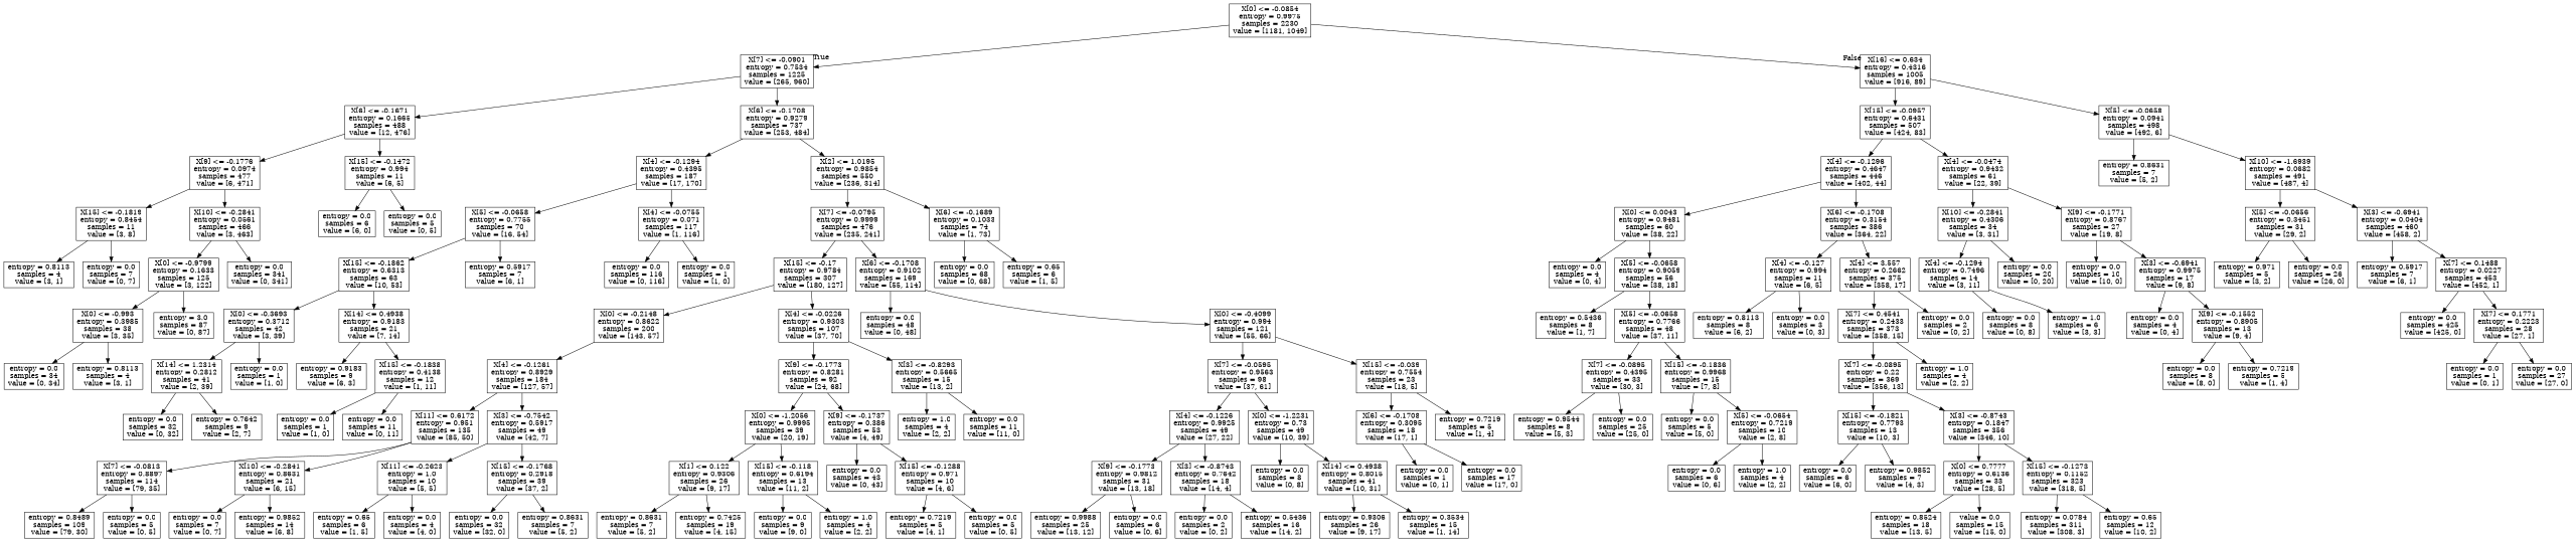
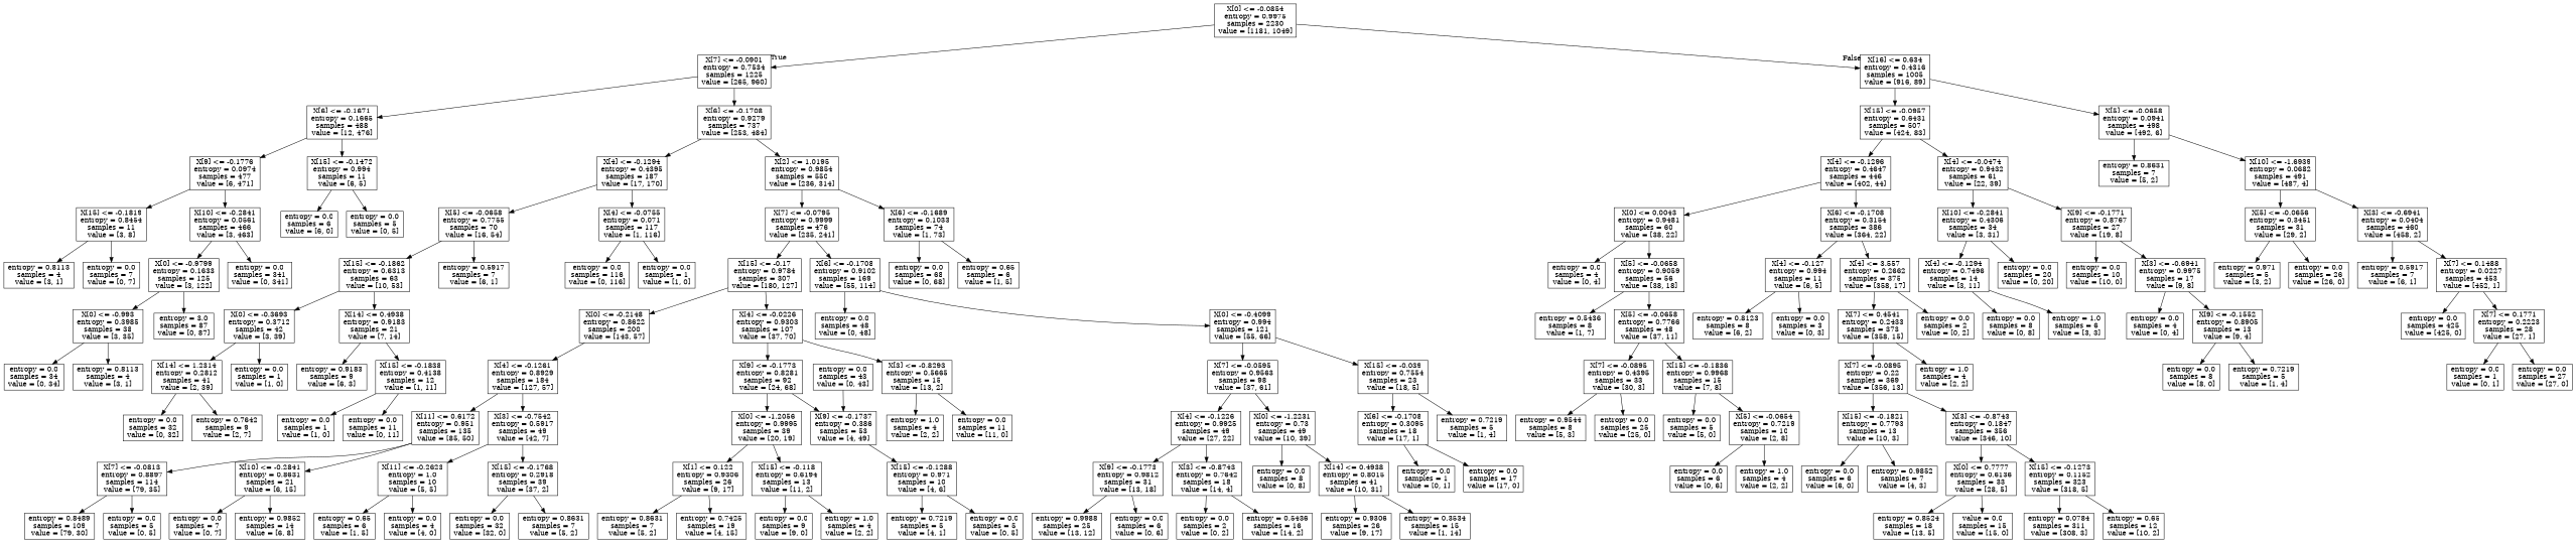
  digraph {
    node [shape=box]
    n1 [label="X[0] <= -0.0854\nentropy = 0.9975\nsamples = 2230\nvalue = [1181, 1049]"]
    n2 [label="X[7] <= -0.0901\nentropy = 0.7534\nsamples = 1225\nvalue = [265, 960]"]
    n3 [label="X[16] <= 0.634\nentropy = 0.4316\nsamples = 1005\nvalue = [916, 89]"]
    n4 [label="X[6] <= -0.1671\nentropy = 0.1665\nsamples = 488\nvalue = [12, 476]"]
    n5 [label="X[6] <= -0.1708\nentropy = 0.9279\nsamples = 737\nvalue = [253, 484]"]
    n6 [label="X[15] <= -0.0957\nentropy = 0.6431\nsamples = 507\nvalue = [424, 83]"]
    n7 [label="X[5] <= -0.0658\nentropy = 0.0941\nsamples = 498\nvalue = [492, 6]"]
    n8 [label="X[9] <= -0.1776\nentropy = 0.0974\nsamples = 477\nvalue = [6, 471]"]
    n9 [label="X[15] <= -0.1472\nentropy = 0.994\nsamples = 11\nvalue = [6, 5]"]
    n10 [label="X[4] <= -0.1294\nentropy = 0.4395\nsamples = 187\nvalue = [17, 170]"]
    n11 [label="X[2] <= 1.0195\nentropy = 0.9854\nsamples = 550\nvalue = [236, 314]"]
    n12 [label="X[15] <= -0.1819\nentropy = 0.8454\nsamples = 11\nvalue = [3, 8]"]
    n13 [label="X[10] <= -0.2841\nentropy = 0.0561\nsamples = 466\nvalue = [3, 463]"]
    n14 [label="entropy = 0.0\nsamples = 6\nvalue = [6, 0]"]
    n15 [label="entropy = 0.0\nsamples = 5\nvalue = [0, 5]"]
    n16 [label="entropy = 0.8113\nsamples = 4\nvalue = [3, 1]"]
    n17 [label="entropy = 0.0\nsamples = 7\nvalue = [0, 7]"]
    n18 [label="X[0] <= -0.9799\nentropy = 0.1633\nsamples = 125\nvalue = [3, 122]"]
    n19 [label="entropy = 0.0\nsamples = 341\nvalue = [0, 341]"]
    n20 [label="X[0] <= -0.993\nentropy = 0.3985\nsamples = 38\nvalue = [3, 35]"]
    n21 [label="entropy = 3.0\nsamples = 87\nvalue = [0, 87]"]
    n22 [label="entropy = 0.0\nsamples = 34\nvalue = [0, 34]"]
    n23 [label="entropy = 0.8113\nsamples = 4\nvalue = [3, 1]"]
    n24 [label="X[5] <= -0.0658\nentropy = 0.7755\nsamples = 70\nvalue = [16, 54]"]
    n25 [label="X[4] <= -0.0755\nentropy = 0.071\nsamples = 117\nvalue = [1, 116]"]
    n26 [label="X[7] <= -0.0795\nentropy = 0.9999\nsamples = 476\nvalue = [235, 241]"]
    n27 [label="X[6] <= -0.1689\nentropy = 0.1033\nsamples = 74\nvalue = [1, 73]"]
    n28 [label="X[15] <= -0.1862\nentropy = 0.6313\nsamples = 63\nvalue = [10, 53]"]
    n29 [label="entropy = 0.5917\nsamples = 7\nvalue = [6, 1]"]
    n30 [label="entropy = 0.0\nsamples = 116\nvalue = [0, 116]"]
    n31 [label="entropy = 0.0\nsamples = 1\nvalue = [1, 0]"]
    n32 [label="X[0] <= -0.3693\nentropy = 0.3712\nsamples = 42\nvalue = [3, 39]"]
    n33 [label="X[14] <= 0.4938\nentropy = 0.9183\nsamples = 21\nvalue = [7, 14]"]
    n34 [label="X[14] <= 1.2314\nentropy = 0.2812\nsamples = 41\nvalue = [2, 39]"]
    n35 [label="entropy = 0.0\nsamples = 1\nvalue = [1, 0]"]
    n36 [label="entropy = 0.9183\nsamples = 9\nvalue = [6, 3]"]
    n37 [label="X[15] <= -0.1838\nentropy = 0.4138\nsamples = 12\nvalue = [1, 11]"]
    n38 [label="entropy = 0.0\nsamples = 32\nvalue = [0, 32]"]
    n39 [label="entropy = 0.7642\nsamples = 9\nvalue = [2, 7]"]
    n40 [label="entropy = 0.0\nsamples = 1\nvalue = [1, 0]"]
    n41 [label="entropy = 0.0\nsamples = 11\nvalue = [0, 11]"]
    n42 [label="X[15] <= -0.17\nentropy = 0.9784\nsamples = 307\nvalue = [180, 127]"]
    n43 [label="X[6] <= -0.1708\nentropy = 0.9102\nsamples = 169\nvalue = [55, 114]"]
    n44 [label="entropy = 0.0\nsamples = 68\nvalue = [0, 68]"]
    n45 [label="entropy = 0.65\nsamples = 6\nvalue = [1, 5]"]
    n46 [label="X[0] <= -0.2148\nentropy = 0.8622\nsamples = 200\nvalue = [143, 57]"]
    n47 [label="X[4] <= -0.0226\nentropy = 0.9303\nsamples = 107\nvalue = [37, 70]"]
    n48 [label="entropy = 0.0\nsamples = 48\nvalue = [0, 48]"]
    n49 [label="X[0] <= -0.4099\nentropy = 0.994\nsamples = 121\nvalue = [55, 66]"]
    n50 [label="X[4] <= -0.1261\nentropy = 0.8929\nsamples = 184\nvalue = [127, 57]"]
    n51 [label="X[9] <= -0.1773\nentropy = 0.8281\nsamples = 92\nvalue = [24, 68]"]
    n52 [label="X[3] <= -0.8293\nentropy = 0.5665\nsamples = 15\nvalue = [13, 2]"]
    n53 [label="X[11] <= 0.6172\nentropy = 0.951\nsamples = 135\nvalue = [85, 50]"]
    n54 [label="X[3] <= -0.7542\nentropy = 0.5917\nsamples = 49\nvalue = [42, 7]"]
    n55 [label="X[7] <= -0.0813\nentropy = 0.8897\nsamples = 114\nvalue = [79, 35]"]
    n56 [label="X[10] <= -0.2841\nentropy = 0.8631\nsamples = 21\nvalue = [6, 15]"]
    n57 [label="X[11] <= -0.2623\nentropy = 1.0\nsamples = 10\nvalue = [5, 5]"]
    n58 [label="X[15] <= -0.1768\nentropy = 0.2918\nsamples = 39\nvalue = [37, 2]"]
    n59 [label="entropy = 0.8489\nsamples = 109\nvalue = [79, 30]"]
    n60 [label="entropy = 0.0\nsamples = 5\nvalue = [0, 5]"]
    n61 [label="entropy = 0.0\nsamples = 7\nvalue = [0, 7]"]
    n62 [label="entropy = 0.9852\nsamples = 14\nvalue = [6, 8]"]
    n63 [label="entropy = 0.65\nsamples = 6\nvalue = [1, 5]"]
    n64 [label="entropy = 0.0\nsamples = 4\nvalue = [4, 0]"]
    n65 [label="entropy = 0.0\nsamples = 32\nvalue = [32, 0]"]
    n66 [label="entropy = 0.8631\nsamples = 7\nvalue = [5, 2]"]
    n67 [label="X[0] <= -1.2056\nentropy = 0.9995\nsamples = 39\nvalue = [20, 19]"]
    n68 [label="X[9] <= -0.1737\nentropy = 0.386\nsamples = 53\nvalue = [4, 49]"]
    n69 [label="entropy = 1.0\nsamples = 4\nvalue = [2, 2]"]
    n70 [label="entropy = 0.0\nsamples = 11\nvalue = [11, 0]"]
    n71 [label="X[1] <= 0.122\nentropy = 0.9306\nsamples = 26\nvalue = [9, 17]"]
    n72 [label="X[15] <= -0.118\nentropy = 0.6194\nsamples = 13\nvalue = [11, 2]"]
    n73 [label="entropy = 0.0\nsamples = 43\nvalue = [0, 43]"]
    n74 [label="X[15] <= -0.1288\nentropy = 0.971\nsamples = 10\nvalue = [4, 6]"]
    n75 [label="entropy = 0.8631\nsamples = 7\nvalue = [5, 2]"]
    n76 [label="entropy = 0.7425\nsamples = 19\nvalue = [4, 15]"]
    n77 [label="entropy = 0.0\nsamples = 9\nvalue = [9, 0]"]
    n78 [label="entropy = 1.0\nsamples = 4\nvalue = [2, 2]"]
    n79 [label="entropy = 0.7219\nsamples = 5\nvalue = [4, 1]"]
    n80 [label="entropy = 0.0\nsamples = 5\nvalue = [0, 5]"]
    n81 [label="X[7] <= -0.0595\nentropy = 0.9563\nsamples = 98\nvalue = [37, 61]"]
    n82 [label="X[15] <= -0.039\nentropy = 0.7554\nsamples = 23\nvalue = [18, 5]"]
    n83 [label="X[4] <= -0.1226\nentropy = 0.9925\nsamples = 49\nvalue = [27, 22]"]
    n84 [label="X[0] <= -1.2231\nentropy = 0.73\nsamples = 49\nvalue = [10, 39]"]
    n85 [label="X[6] <= -0.1708\nentropy = 0.3095\nsamples = 18\nvalue = [17, 1]"]
    n86 [label="entropy = 0.7219\nsamples = 5\nvalue = [1, 4]"]
    n87 [label="X[9] <= -0.1773\nentropy = 0.9812\nsamples = 31\nvalue = [13, 18]"]
    n88 [label="X[3] <= -0.8743\nentropy = 0.7642\nsamples = 18\nvalue = [14, 4]"]
    n89 [label="entropy = 0.0\nsamples = 8\nvalue = [0, 8]"]
    n90 [label="X[14] <= 0.4938\nentropy = 0.8015\nsamples = 41\nvalue = [10, 31]"]
    n91 [label="entropy = 0.9988\nsamples = 25\nvalue = [13, 12]"]
    n92 [label="entropy = 0.0\nsamples = 6\nvalue = [0, 6]"]
    n93 [label="entropy = 0.0\nsamples = 2\nvalue = [0, 2]"]
    n94 [label="entropy = 0.5436\nsamples = 16\nvalue = [14, 2]"]
    n95 [label="entropy = 0.9306\nsamples = 26\nvalue = [9, 17]"]
    n96 [label="entropy = 0.3534\nsamples = 15\nvalue = [1, 14]"]
    n97 [label="entropy = 0.0\nsamples = 1\nvalue = [0, 1]"]
    n98 [label="entropy = 0.0\nsamples = 17\nvalue = [17, 0]"]
    n99 [label="X[4] <= -0.1296\nentropy = 0.4647\nsamples = 446\nvalue = [402, 44]"]
    n100 [label="X[4] <= -0.0474\nentropy = 0.9432\nsamples = 61\nvalue = [22, 39]"]
    n101 [label="entropy = 0.8631\nsamples = 7\nvalue = [5, 2]"]
    n102 [label="X[10] <= -1.6939\nentropy = 0.0682\nsamples = 491\nvalue = [487, 4]"]
    n103 [label="X[0] <= 0.0043\nentropy = 0.9481\nsamples = 60\nvalue = [38, 22]"]
    n104 [label="X[6] <= -0.1708\nentropy = 0.3154\nsamples = 386\nvalue = [364, 22]"]
    n105 [label="X[10] <= -0.2841\nentropy = 0.4306\nsamples = 34\nvalue = [3, 31]"]
    n106 [label="X[9] <= -0.1771\nentropy = 0.8767\nsamples = 27\nvalue = [19, 8]"]
    n107 [label="entropy = 0.0\nsamples = 4\nvalue = [0, 4]"]
    n108 [label="X[5] <= -0.0658\nentropy = 0.9059\nsamples = 56\nvalue = [38, 18]"]
    n109 [label="X[4] <= -0.127\nentropy = 0.994\nsamples = 11\nvalue = [6, 5]"]
    n110 [label="X[4] <= 3.557\nentropy = 0.2662\nsamples = 375\nvalue = [358, 17]"]
    n111 [label="entropy = 0.5436\nsamples = 8\nvalue = [1, 7]"]
    n112 [label="X[5] <= -0.0658\nentropy = 0.7766\nsamples = 48\nvalue = [37, 11]"]
    n113 [label="X[7] <= -0.0895\nentropy = 0.4395\nsamples = 33\nvalue = [30, 3]"]
    n114 [label="X[15] <= -0.1836\nentropy = 0.9968\nsamples = 15\nvalue = [7, 8]"]
    n115 [label="entropy = 0.9544\nsamples = 8\nvalue = [5, 3]"]
    n116 [label="entropy = 0.0\nsamples = 25\nvalue = [25, 0]"]
    n117 [label="entropy = 0.0\nsamples = 5\nvalue = [5, 0]"]
    n118 [label="X[5] <= -0.0654\nentropy = 0.7219\nsamples = 10\nvalue = [2, 8]"]
    n119 [label="entropy = 0.0\nsamples = 6\nvalue = [0, 6]"]
    n120 [label="entropy = 1.0\nsamples = 4\nvalue = [2, 2]"]
-   n121 [label="entropy = 0.8113\nsamples = 8\nvalue = [6, 2]"]
+   n121 [label="entropy = 0.8123\nsamples = 8\nvalue = [6, 2]"]
    n122 [label="entropy = 0.0\nsamples = 3\nvalue = [0, 3]"]
    n123 [label="X[7] <= 0.4541\nentropy = 0.2433\nsamples = 373\nvalue = [358, 15]"]
    n124 [label="entropy = 0.0\nsamples = 2\nvalue = [0, 2]"]
    n125 [label="X[7] <= -0.0895\nentropy = 0.22\nsamples = 369\nvalue = [356, 13]"]
    n126 [label="entropy = 1.0\nsamples = 4\nvalue = [2, 2]"]
    n127 [label="X[15] <= -0.1821\nentropy = 0.7793\nsamples = 13\nvalue = [10, 3]"]
    n128 [label="X[3] <= -0.8743\nentropy = 0.1847\nsamples = 356\nvalue = [346, 10]"]
    n129 [label="entropy = 0.0\nsamples = 6\nvalue = [6, 0]"]
    n130 [label="entropy = 0.9852\nsamples = 7\nvalue = [4, 3]"]
    n131 [label="X[0] <= 0.7777\nentropy = 0.6136\nsamples = 33\nvalue = [28, 5]"]
    n132 [label="X[15] <= -0.1273\nentropy = 0.1152\nsamples = 323\nvalue = [318, 5]"]
    n133 [label="entropy = 0.8524\nsamples = 18\nvalue = [13, 5]"]
    n134 [label="value = 0.0\nsamples = 15\nvalue = [15, 0]"]
    n135 [label="entropy = 0.0784\nsamples = 311\nvalue = [308, 3]"]
    n136 [label="entropy = 0.65\nsamples = 12\nvalue = [10, 2]"]
    n137 [label="X[4] <= -0.1294\nentropy = 0.7496\nsamples = 14\nvalue = [3, 11]"]
    n138 [label="entropy = 0.0\nsamples = 20\nvalue = [0, 20]"]
    n139 [label="entropy = 0.0\nsamples = 10\nvalue = [10, 0]"]
    n140 [label="X[3] <= -0.6941\nentropy = 0.9975\nsamples = 17\nvalue = [9, 8]"]
    n141 [label="entropy = 0.0\nsamples = 8\nvalue = [0, 8]"]
    n142 [label="entropy = 1.0\nsamples = 6\nvalue = [3, 3]"]
    n143 [label="entropy = 0.0\nsamples = 4\nvalue = [0, 4]"]
    n144 [label="X[9] <= -0.1552\nentropy = 0.8905\nsamples = 13\nvalue = [9, 4]"]
    n145 [label="entropy = 0.0\nsamples = 8\nvalue = [8, 0]"]
    n146 [label="entropy = 0.7219\nsamples = 5\nvalue = [1, 4]"]
    n147 [label="X[5] <= -0.0656\nentropy = 0.3451\nsamples = 31\nvalue = [29, 2]"]
    n148 [label="X[3] <= -0.6941\nentropy = 0.0404\nsamples = 460\nvalue = [458, 2]"]
    n149 [label="entropy = 0.971\nsamples = 5\nvalue = [3, 2]"]
    n150 [label="entropy = 0.0\nsamples = 26\nvalue = [26, 0]"]
    n151 [label="entropy = 0.5917\nsamples = 7\nvalue = [6, 1]"]
    n152 [label="X[7] <= 0.1488\nentropy = 0.0227\nsamples = 453\nvalue = [452, 1]"]
    n153 [label="entropy = 0.0\nsamples = 425\nvalue = [425, 0]"]
    n154 [label="X[7] <= 0.1771\nentropy = 0.2223\nsamples = 28\nvalue = [27, 1]"]
    n155 [label="entropy = 0.0\nsamples = 1\nvalue = [0, 1]"]
    n156 [label="entropy = 0.0\nsamples = 27\nvalue = [27, 0]"]
    n1 -> n2 [headlabel=True labelangle=45 labeldistance=2.5]
    n1 -> n3 [headlabel=False labelangle=-45 labeldistance=2.5]
    n2 -> n4
    n2 -> n5
    n3 -> n6
    n3 -> n7
    n4 -> n8
    n4 -> n9
    n5 -> n10
    n5 -> n11
    n6 -> n99
    n6 -> n100
    n7 -> n101
    n7 -> n102
    n8 -> n12
    n8 -> n13
    n9 -> n14
    n9 -> n15
    n10 -> n24
    n10 -> n25
    n11 -> n26
    n11 -> n27
    n12 -> n16
    n12 -> n17
    n13 -> n18
    n13 -> n19
    n18 -> n20
    n18 -> n21
    n20 -> n22
    n20 -> n23
    n24 -> n28
    n24 -> n29
    n25 -> n30
    n25 -> n31
    n26 -> n42
    n26 -> n43
    n27 -> n44
    n27 -> n45
    n28 -> n32
    n28 -> n33
    n32 -> n34
    n32 -> n35
    n33 -> n36
    n33 -> n37
    n34 -> n38
    n34 -> n39
    n37 -> n40
    n37 -> n41
    n42 -> n46
    n42 -> n47
    n43 -> n48
    n43 -> n49
    n46 -> n50
    n47 -> n51
    n47 -> n52
    n49 -> n81
    n49 -> n82
    n50 -> n53
    n50 -> n54
    n51 -> n67
    n51 -> n68
    n52 -> n69
    n52 -> n70
    n53 -> n55
    n53 -> n56
    n54 -> n57
    n54 -> n58
    n55 -> n59
    n55 -> n60
    n56 -> n61
    n56 -> n62
    n57 -> n63
    n57 -> n64
    n58 -> n65
    n58 -> n66
    n67 -> n71
    n67 -> n72
-   n68 -> n73
+   n73 -> n68
    n68 -> n74
    n71 -> n75
    n71 -> n76
    n72 -> n77
    n72 -> n78
    n74 -> n79
    n74 -> n80
    n81 -> n83
    n81 -> n84
    n82 -> n85
    n82 -> n86
    n83 -> n87
    n83 -> n88
    n84 -> n89
    n84 -> n90
    n85 -> n97
    n85 -> n98
    n87 -> n91
    n87 -> n92
    n88 -> n93
    n88 -> n94
    n90 -> n95
    n90 -> n96
    n99 -> n103
    n99 -> n104
    n100 -> n105
    n100 -> n106
    n102 -> n147
    n102 -> n148
    n103 -> n107
    n103 -> n108
    n104 -> n109
    n104 -> n110
    n105 -> n137
    n105 -> n138
    n106 -> n139
    n106 -> n140
    n108 -> n111
    n108 -> n112
    n109 -> n121
    n109 -> n122
    n110 -> n123
    n110 -> n124
    n112 -> n113
    n112 -> n114
    n113 -> n115
    n113 -> n116
    n114 -> n117
    n114 -> n118
    n118 -> n119
    n118 -> n120
    n123 -> n125
    n123 -> n126
    n125 -> n127
    n125 -> n128
    n127 -> n129
    n127 -> n130
    n128 -> n131
    n128 -> n132
    n131 -> n133
    n131 -> n134
    n132 -> n135
    n132 -> n136
    n137 -> n141
    n137 -> n142
    n140 -> n143
    n140 -> n144
    n144 -> n145
    n144 -> n146
    n147 -> n149
    n147 -> n150
    n148 -> n151
    n148 -> n152
    n152 -> n153
    n152 -> n154
    n154 -> n155
    n154 -> n156
  }
